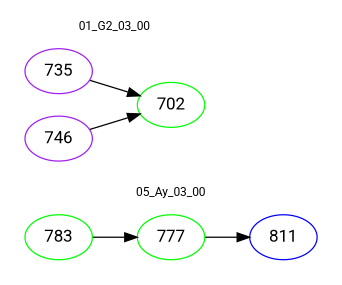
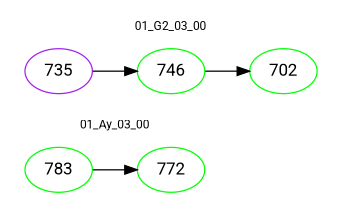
  digraph {
    fontname=Roboto
    rankdir=LR
    node [color=green fontname=Roboto]
    edge [color=black fontname=Roboto]
    n1 [label=783]
-   n2 [label=777]
-   n3 [color=blue label=811]
+   n2 [label=772]
    n4 [color=purple label=735]
    n5 [label=702]
-   n6 [color=purple label=746]
+   n6 [label=746]
    subgraph cluster_1 {
      color=white
      fontsize=10
-     label="05_Ay_03_00"
+     label="01_Ay_03_00"
      n1
      n2
-     n3
    }
    subgraph cluster_2 {
      color=white
      fontsize=10
      label="01_G2_03_00"
      n4
      n5
      n6
    }
    n1 -> n2
-   n2 -> n3
-   n4 -> n5
+   n4 -> n6
    n6 -> n5
  }
